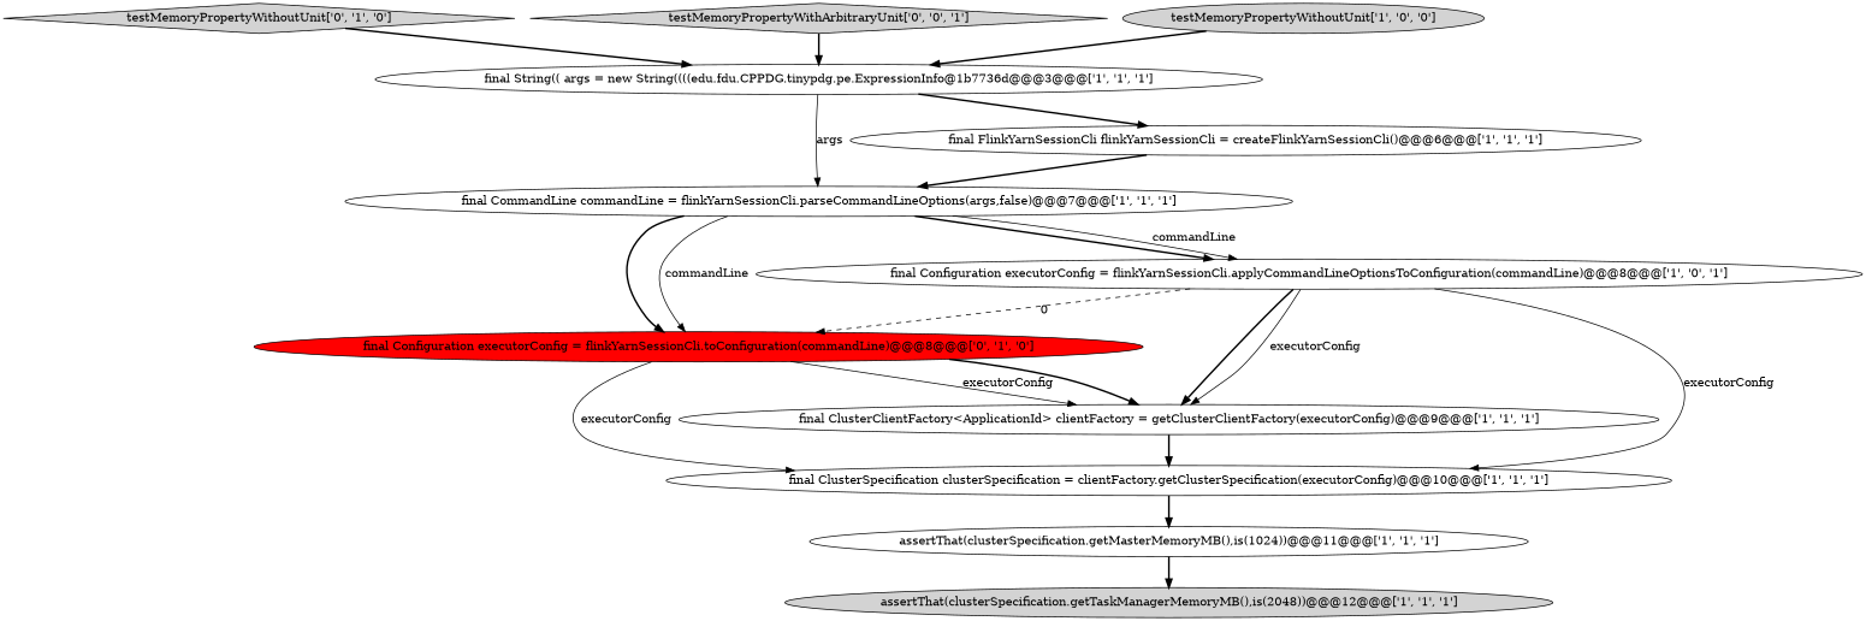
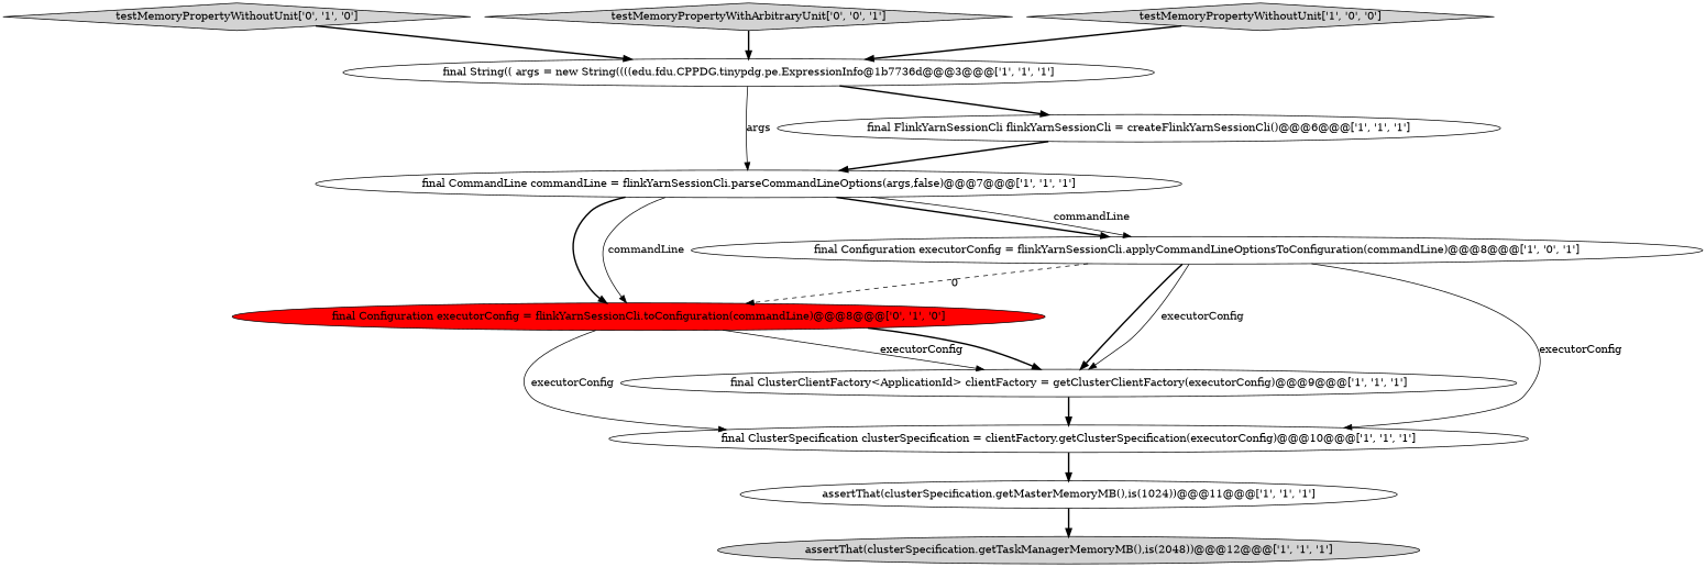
  digraph {
    node [fillcolor=white shape=ellipse style=filled]
    edge [style=bold]
    n1 [fillcolor=red label="final Configuration executorConfig = flinkYarnSessionCli.toConfiguration(commandLine)@@@8@@@['0', '1', '0']"]
    n2 [label="final ClusterClientFactory<ApplicationId> clientFactory = getClusterClientFactory(executorConfig)@@@9@@@['1', '1', '1']"]
    n3 [label="final ClusterSpecification clusterSpecification = clientFactory.getClusterSpecification(executorConfig)@@@10@@@['1', '1', '1']"]
    n4 [label="final CommandLine commandLine = flinkYarnSessionCli.parseCommandLineOptions(args,false)@@@7@@@['1', '1', '1']"]
    n5 [label="final Configuration executorConfig = flinkYarnSessionCli.applyCommandLineOptionsToConfiguration(commandLine)@@@8@@@['1', '0', '1']"]
    n6 [label="assertThat(clusterSpecification.getMasterMemoryMB(),is(1024))@@@11@@@['1', '1', '1']"]
    n7 [fillcolor=lightgray label="testMemoryPropertyWithoutUnit['0', '1', '0']" shape=diamond]
    n8 [label="final String(( args = new String((((edu.fdu.CPPDG.tinypdg.pe.ExpressionInfo@1b7736d@@@3@@@['1', '1', '1']"]
    n9 [fillcolor=lightgray label="assertThat(clusterSpecification.getTaskManagerMemoryMB(),is(2048))@@@12@@@['1', '1', '1']"]
    n10 [label="final FlinkYarnSessionCli flinkYarnSessionCli = createFlinkYarnSessionCli()@@@6@@@['1', '1', '1']"]
    n11 [fillcolor=lightgray label="testMemoryPropertyWithArbitraryUnit['0', '0', '1']" shape=diamond]
-   n12 [fillcolor=lightgray label="testMemoryPropertyWithoutUnit['1', '0', '0']"]
+   n12 [fillcolor=lightgray label="testMemoryPropertyWithoutUnit['1', '0', '0']" shape=diamond]
    n1 -> n2 [label=executorConfig style=solid]
    n1 -> n2
    n1 -> n3 [label=executorConfig style=solid]
    n2 -> n3
    n3 -> n6
    n4 -> n1
    n4 -> n1 [label=commandLine style=solid]
    n4 -> n5
    n4 -> n5 [label=commandLine style=solid]
    n5 -> n1 [label=0 style=dashed]
    n5 -> n2
    n5 -> n2 [label=executorConfig style=solid]
    n5 -> n3 [label=executorConfig style=solid]
    n6 -> n9
    n7 -> n8
    n8 -> n4 [label=args style=solid]
    n8 -> n10
    n10 -> n4
    n11 -> n8
    n12 -> n8
  }
